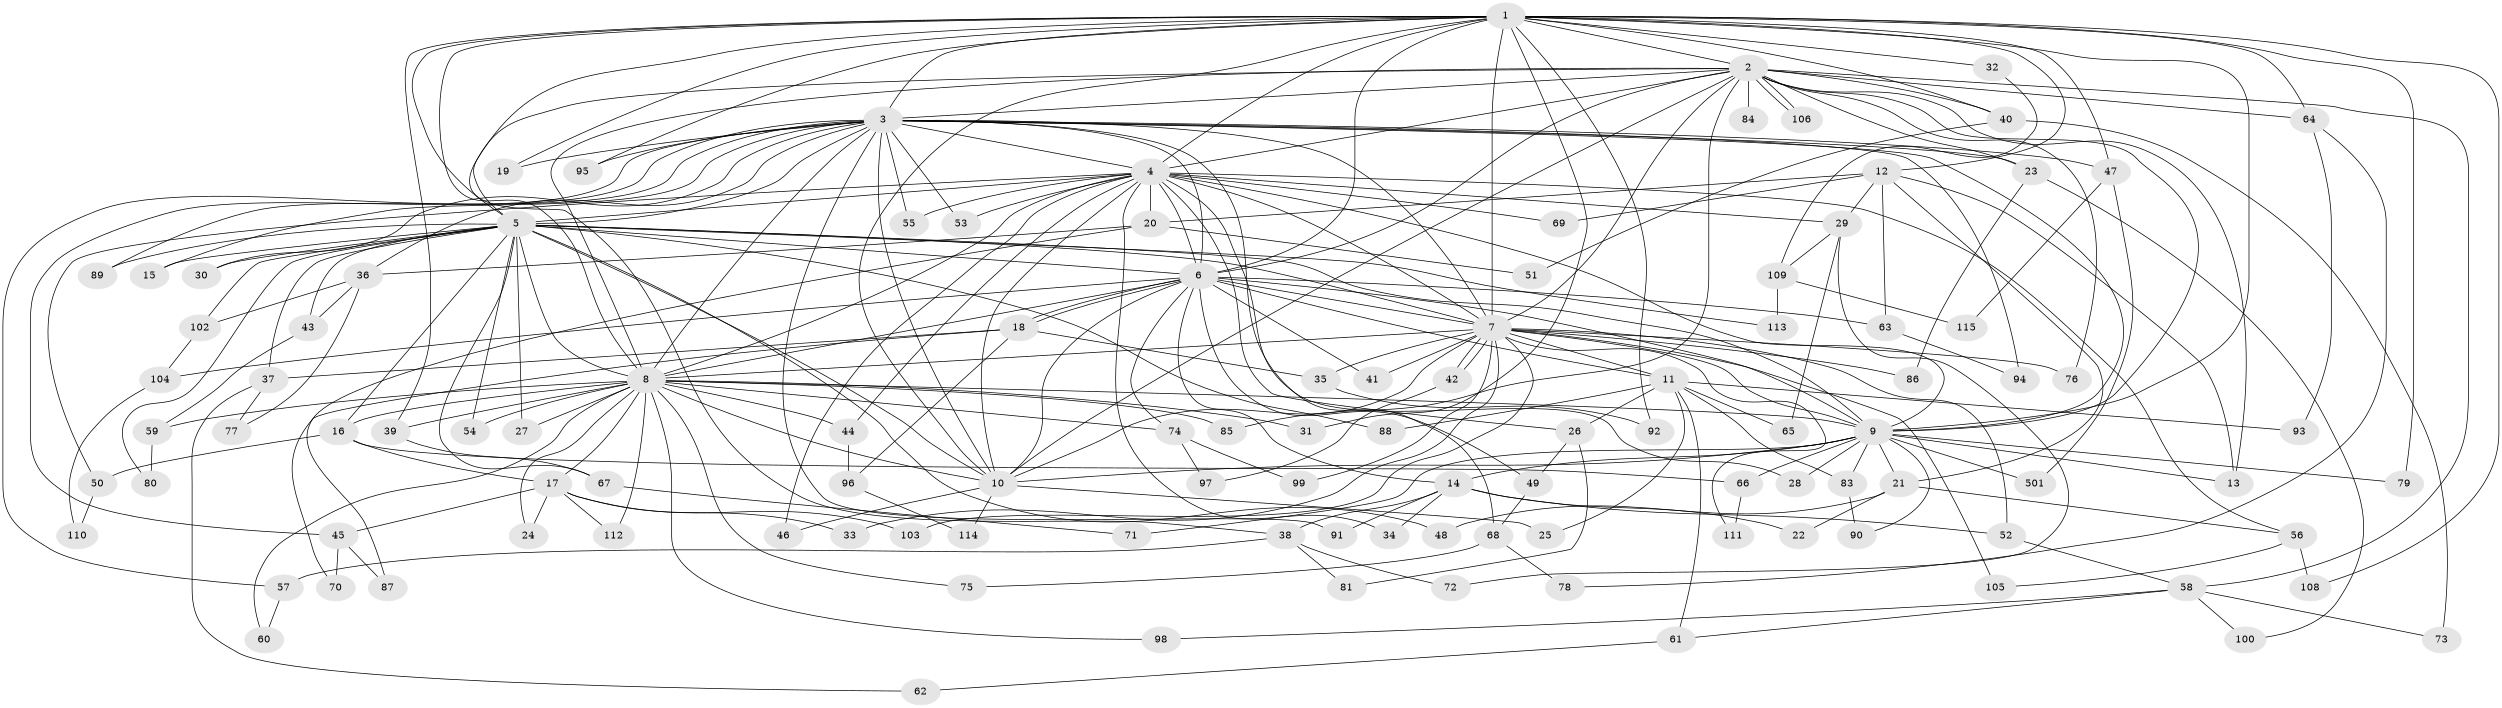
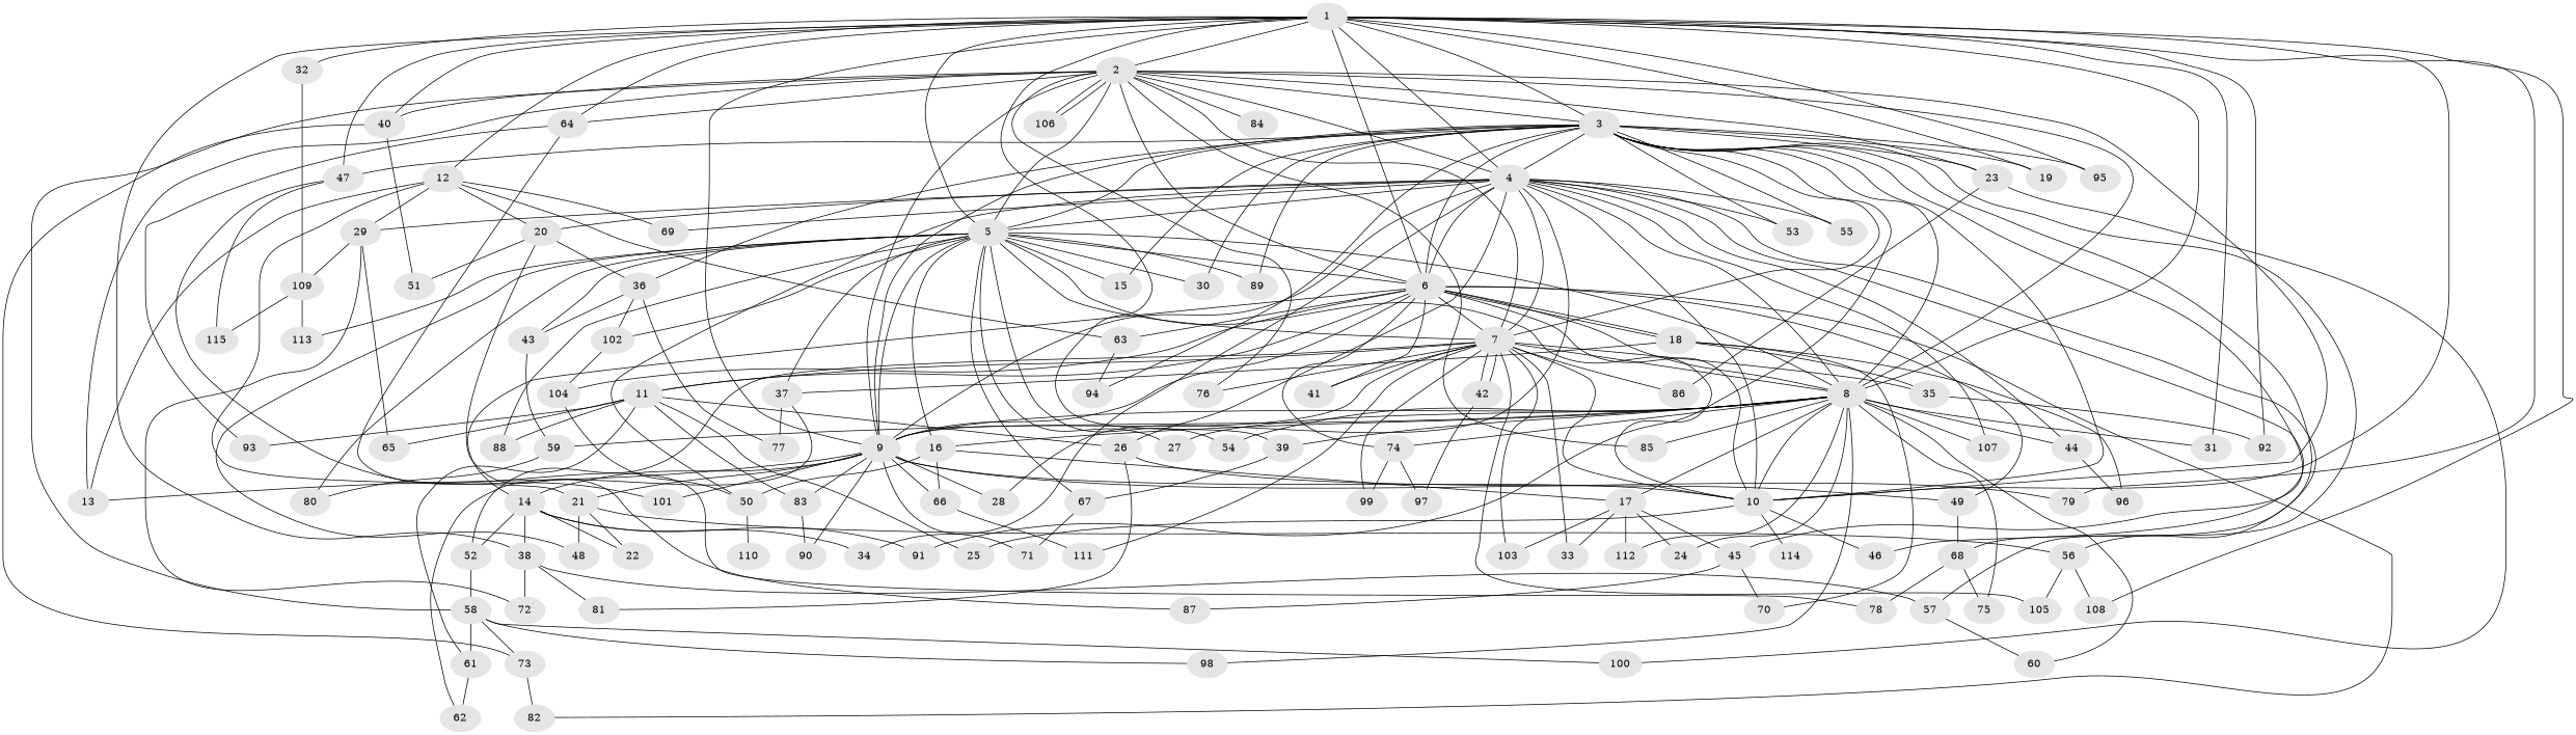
  graph {
    node [color=gray90 style=filled]
    1
    2
    3
    4
    5
    6
    7
    8
    9
    10
    12
    19
    31
    32
    38
    39
    40
    47
    64
    79
    92
    95
    108
    13
    23
    58
    76
    84
    85
    106
    15
    30
    36
    45
    53
    55
    57
    68
    89
    91
    94
    20
    26
    28
    29
    34
    44
    46
    50
    56
    69
+   107
    16
    27
    37
    43
    48
    54
    67
    80
    88
    102
    113
    11
    14
    18
    41
    49
    63
    74
+   82
    104
    33
    35
    42
    52
    86
    99
    103
    105
    111
    17
    24
    59
    60
    75
    98
    112
    21
    66
    71
    83
    90
-   101 [label=501]
+   101
    25
    114
    109
    81
    72
    51
    73
    115
    93
    78
    100
    61
    77
    70
    87
    65
    96
    110
    62
    22
    97
    1 -- 2
    1 -- 3
    1 -- 4
    1 -- 5
    1 -- 6
-   1 -- 7
    1 -- 8
    1 -- 9
    1 -- 10
    1 -- 12
    1 -- 19
    1 -- 31
    1 -- 32
    1 -- 38
    1 -- 39
    1 -- 40
    1 -- 47
    1 -- 64
    1 -- 79
    1 -- 92
    1 -- 95
    1 -- 108
    2 -- 3
    2 -- 4
    2 -- 5
    2 -- 6
    2 -- 7
    2 -- 8
    2 -- 9
    2 -- 10
    2 -- 40
    2 -- 64
    2 -- 13
    2 -- 23
    2 -- 58
    2 -- 76
    2 -- 84
    2 -- 85
    2 -- 106
    2 -- 106
    3 -- 4
    3 -- 5
    3 -- 6
    3 -- 7
    3 -- 8
    3 -- 9
    3 -- 10
    3 -- 19
    3 -- 47
    3 -- 95
    3 -- 23
    3 -- 15
    3 -- 30
    3 -- 36
    3 -- 45
    3 -- 53
    3 -- 55
    3 -- 57
    3 -- 68
    3 -- 89
    3 -- 91
    3 -- 94
    4 -- 5
    4 -- 6
    4 -- 7
    4 -- 8
    4 -- 9
    4 -- 10
    4 -- 53
    4 -- 55
    4 -- 20
    4 -- 26
    4 -- 28
    4 -- 29
    4 -- 34
    4 -- 44
    4 -- 46
    4 -- 50
    4 -- 56
    4 -- 69
+   4 -- 107
    5 -- 6
    5 -- 7
    5 -- 8
    5 -- 9
    5 -- 10
    5 -- 15
    5 -- 30
    5 -- 89
    5 -- 16
    5 -- 27
    5 -- 37
    5 -- 43
    5 -- 48
    5 -- 54
    5 -- 67
    5 -- 80
    5 -- 88
    5 -- 102
    5 -- 113
    6 -- 7
    6 -- 8
    6 -- 9
    6 -- 10
    6 -- 11
    6 -- 14
    6 -- 18
    6 -- 18
    6 -- 41
    6 -- 49
    6 -- 63
    6 -- 74
+   6 -- 82
    6 -- 104
    7 -- 8
    7 -- 9
    7 -- 10
    7 -- 76
    7 -- 11
    7 -- 41
    7 -- 33
    7 -- 35
    7 -- 42
    7 -- 42
    7 -- 52
    7 -- 86
    7 -- 99
    7 -- 103
    7 -- 105
    7 -- 111
    8 -- 9
    8 -- 10
    8 -- 31
    8 -- 39
    8 -- 85
    8 -- 44
+   8 -- 107
    8 -- 16
    8 -- 27
    8 -- 54
    8 -- 74
    8 -- 17
    8 -- 24
    8 -- 59
    8 -- 60
    8 -- 75
    8 -- 98
    8 -- 112
    9 -- 10
    9 -- 79
    9 -- 13
    9 -- 28
    9 -- 14
    9 -- 21
    9 -- 66
    9 -- 71
    9 -- 83
    9 -- 90
    9 -- 101
    10 -- 46
    10 -- 25
    10 -- 114
    12 -- 13
    12 -- 20
    12 -- 29
    12 -- 69
    12 -- 63
    12 -- 21
    32 -- 109
    38 -- 57
    38 -- 81
    38 -- 72
    39 -- 67
    40 -- 51
    40 -- 73
    47 -- 101
    47 -- 115
    64 -- 93
    64 -- 78
    23 -- 86
    23 -- 100
    58 -- 98
    58 -- 73
    58 -- 100
    58 -- 61
    36 -- 43
    36 -- 102
    36 -- 77
    45 -- 70
    45 -- 87
    57 -- 60
    68 -- 75
    68 -- 78
    20 -- 36
    20 -- 51
    20 -- 87
    26 -- 49
    26 -- 81
    29 -- 109
    29 -- 72
    29 -- 65
    44 -- 96
    50 -- 110
    56 -- 108
    56 -- 105
    16 -- 50
    16 -- 17
    16 -- 66
    37 -- 77
    37 -- 62
    43 -- 59
    67 -- 71
    102 -- 104
    11 -- 26
    11 -- 88
    11 -- 83
    11 -- 25
    11 -- 93
    11 -- 61
    11 -- 65
    14 -- 38
    14 -- 91
    14 -- 34
    14 -- 52
    14 -- 22
    18 -- 37
    18 -- 35
    18 -- 70
    18 -- 96
    49 -- 68
    63 -- 94
    74 -- 99
    74 -- 97
-   104 -- 110
+   104 -- 50
    35 -- 92
    42 -- 97
    52 -- 58
    17 -- 45
    17 -- 33
    17 -- 103
    17 -- 24
    17 -- 112
    59 -- 80
    21 -- 56
    21 -- 48
    21 -- 22
    66 -- 111
    83 -- 90
    109 -- 113
    109 -- 115
+   73 -- 82
    61 -- 62
-   96 -- 114
  }
